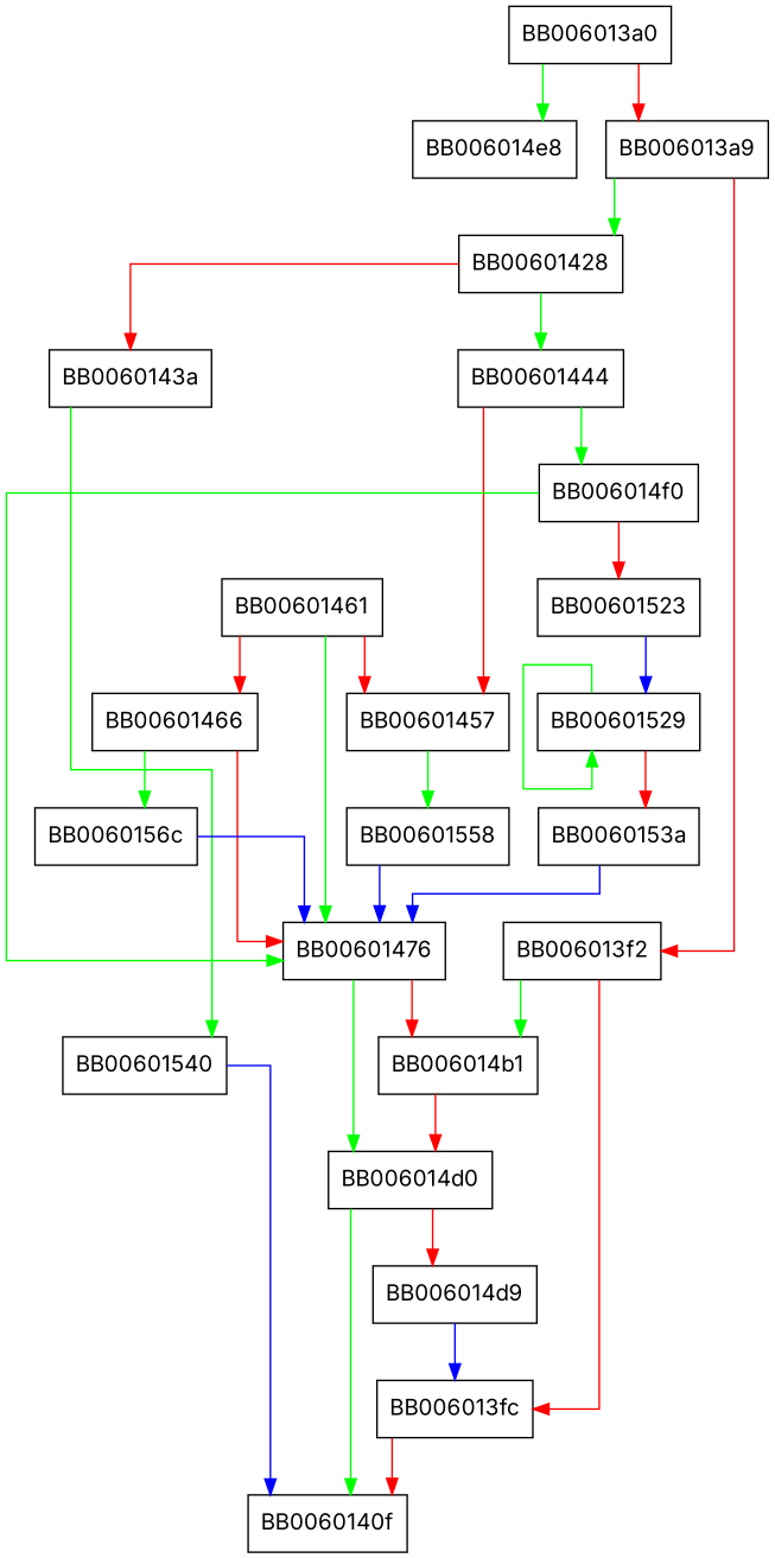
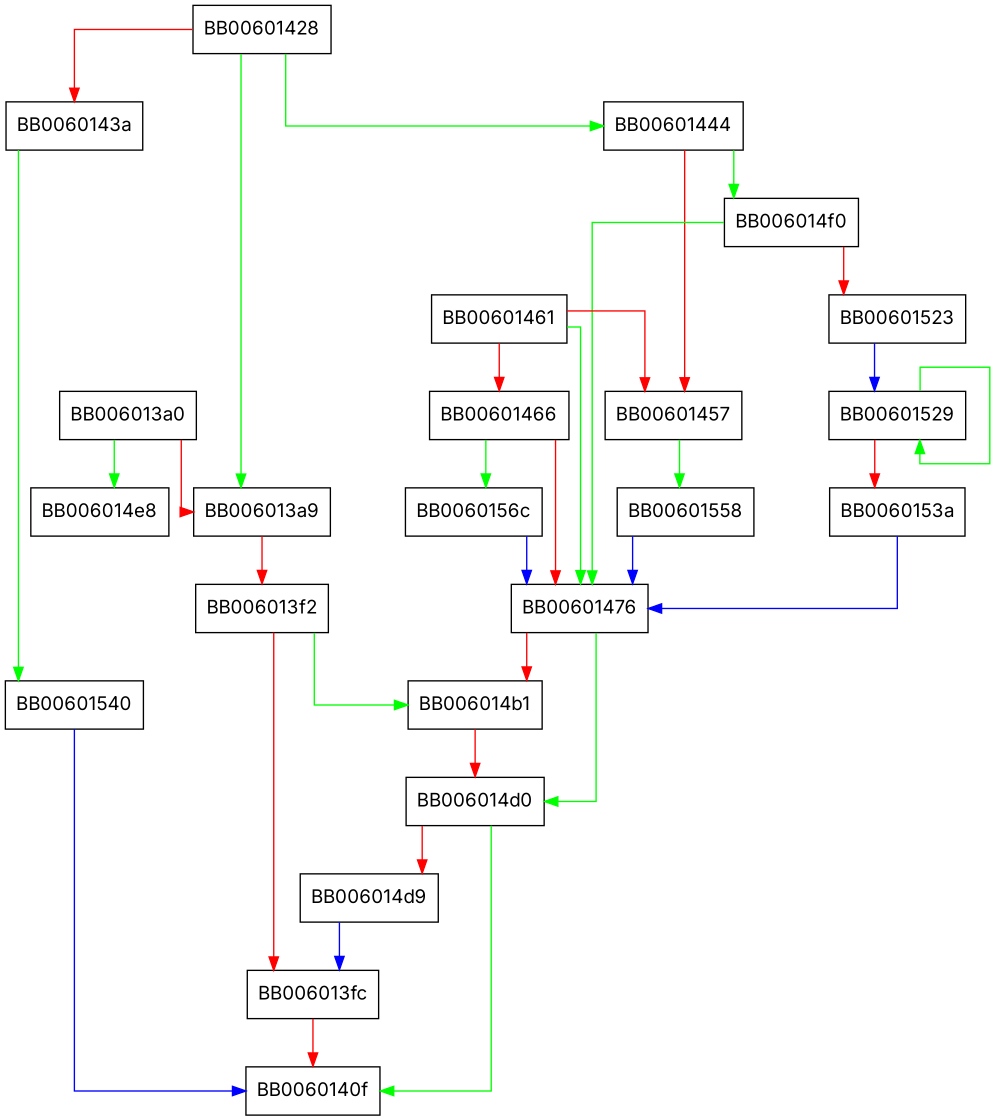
  digraph {
    fontname=Inter
    splines=ortho
    node [fontname=Inter shape=box]
    edge [color=red fontname=Inter]
    BB006013a0
    BB006014e8
    BB006013a9
    BB00601428
    BB006013f2
    BB00601444
    BB0060143a
    BB006014b1
    BB006013fc
    BB006014f0
    BB00601457
    BB00601540
    BB006014d0
    BB0060140f
    BB006014d9
    BB00601476
    BB00601523
    BB00601558
    BB00601529
    BB00601461
    BB00601466
    BB0060156c
    BB0060153a
    BB006013a0 -> BB006014e8 [color=green]
    BB006013a0 -> BB006013a9
-   BB006013a9 -> BB00601428 [color=green]
+   BB00601428 -> BB006013a9 [color=green]
    BB006013a9 -> BB006013f2
    BB00601428 -> BB00601444 [color=green]
    BB00601428 -> BB0060143a
    BB006013f2 -> BB006014b1 [color=green]
    BB006013f2 -> BB006013fc
    BB00601444 -> BB006014f0 [color=green]
    BB00601444 -> BB00601457
    BB0060143a -> BB00601540 [color=green]
    BB006014b1 -> BB006014d0
    BB006013fc -> BB0060140f
    BB006014f0 -> BB00601476 [color=green]
    BB006014f0 -> BB00601523
    BB00601457 -> BB00601558 [color=green]
    BB00601540 -> BB0060140f [color=blue]
    BB006014d0 -> BB0060140f [color=green]
    BB006014d0 -> BB006014d9
    BB006014d9 -> BB006013fc [color=blue]
    BB00601476 -> BB006014b1
    BB00601476 -> BB006014d0 [color=green]
    BB00601523 -> BB00601529 [color=blue]
    BB00601558 -> BB00601476 [color=blue]
    BB00601529 -> BB00601529 [color=green]
    BB00601529 -> BB0060153a
    BB00601461 -> BB00601457
    BB00601461 -> BB00601476 [color=green]
    BB00601461 -> BB00601466
    BB00601466 -> BB00601476
    BB00601466 -> BB0060156c [color=green]
    BB0060156c -> BB00601476 [color=blue]
    BB0060153a -> BB00601476 [color=blue]
  }
